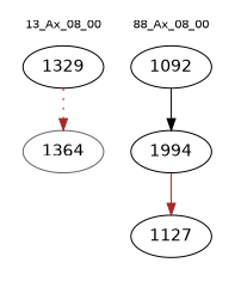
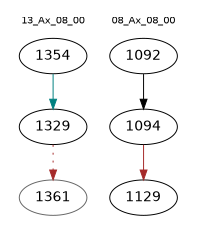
  digraph {
    fontname="DejaVu Sans"
    node [color=black fontname="DejaVu Sans"]
    edge [color=brown fontname="DejaVu Sans" style=solid]
+   n1 [label=1354]
    n2 [label=1329]
-   n3 [color=gray40 label=1364]
+   n3 [color=gray40 label=1361]
    n4 [label=1092]
-   n5 [label=1994]
-   n6 [label=1127]
+   n5 [label=1094]
+   n6 [label=1129]
    subgraph cluster_1 {
      color=white
      fontsize=10
      label="13_Ax_08_00"
+     n1
      n2
      n3
    }
    subgraph cluster_2 {
      color=white
      fontsize=10
-     label="88_Ax_08_00"
+     label="08_Ax_08_00"
      n4
      n5
      n6
    }
+   n1 -> n2 [color=teal]
    n2 -> n3 [style=dotted]
    n4 -> n5 [color=black]
    n5 -> n6
  }
